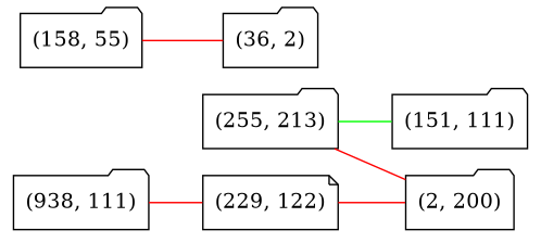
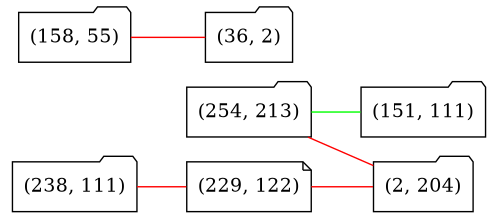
  graph {
    rankdir=LR
    node [shape=folder]
    edge [color=red weight=1]
-   "(254, 213)" [label="(255, 213)"]
+   "(254, 213)"
    "(151, 111)"
-   "(2, 204)" [label="(2, 200)"]
+   "(2, 204)"
    "(158, 55)"
    "(36, 2)"
    "(229, 122)" [shape=note]
-   "(238, 111)" [label="(938, 111)"]
+   "(238, 111)"
    "(254, 213)" -- "(151, 111)" [color=green weight=2]
    "(254, 213)" -- "(2, 204)"
    "(158, 55)" -- "(36, 2)"
    "(229, 122)" -- "(2, 204)"
    "(238, 111)" -- "(229, 122)"
  }
